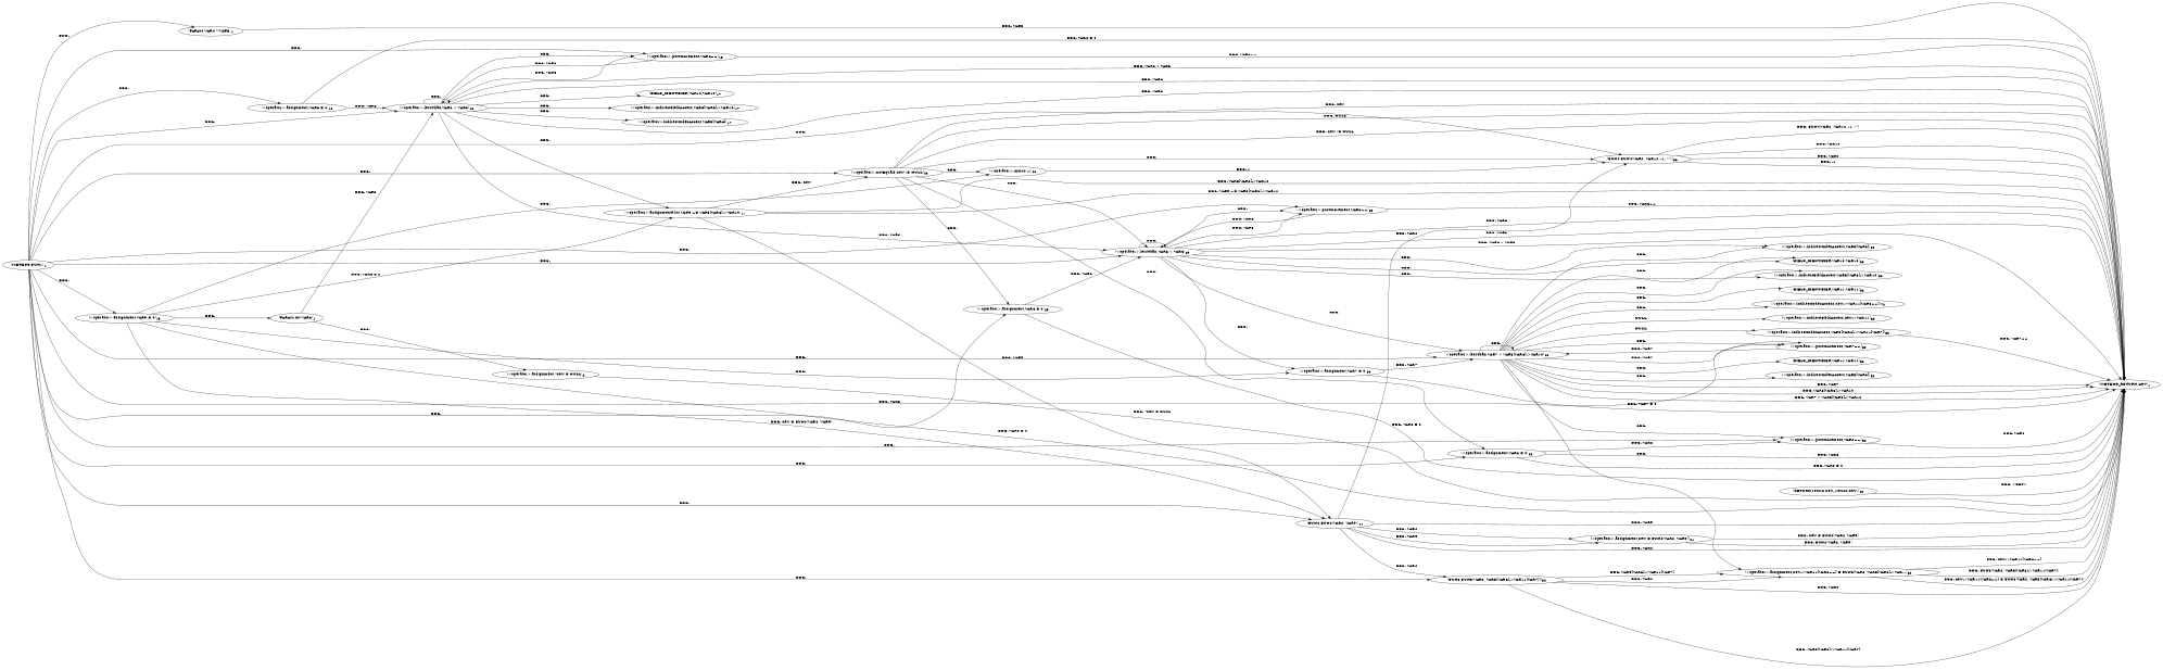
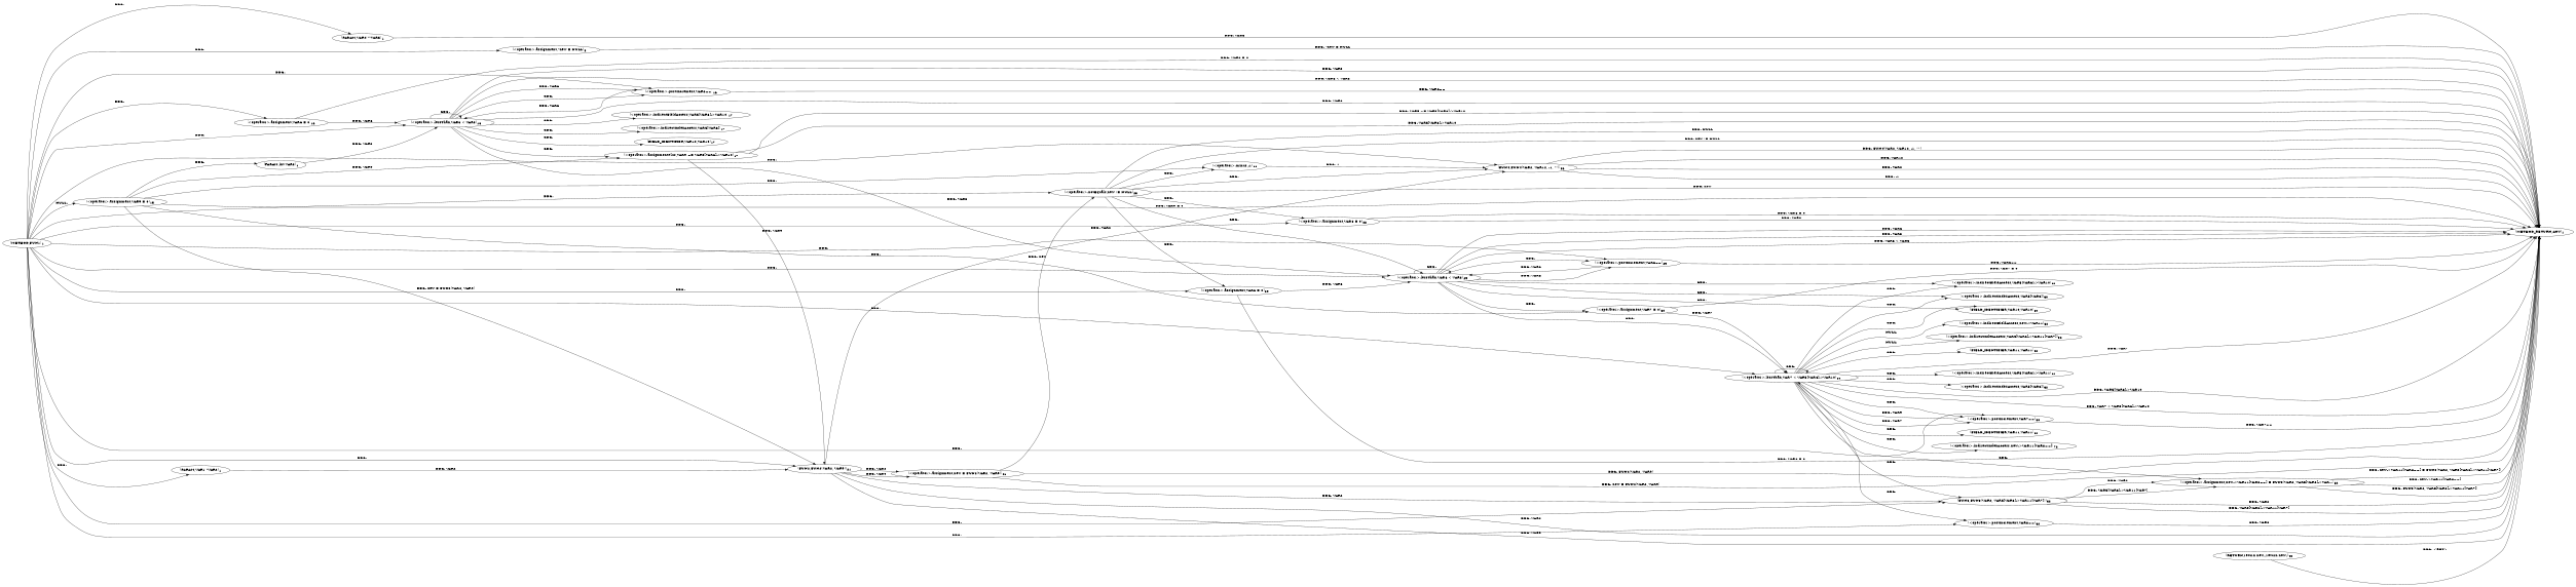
  digraph {
    rankdir=LR
    n1 [label=<(METHOD,FUN1)<SUB>1</SUB>>]
+   n2 [label=<(PARAM,VAR1 *VAR2)<SUB>1</SUB>>]
    n3 [label=<(PARAM,VAR4 **VAR5)<SUB>1</SUB>>]
    n4 [label=<(&lt;operator&gt;.assignment,*new = NULL)<SUB>8</SUB>>]
    n5 [label=<(&lt;operator&gt;.assignment,VAR9 = 0)<SUB>15</SUB>>]
    n6 [label=<(&lt;operator&gt;.lessThan,VAR6 &lt; VAR3)<SUB>16</SUB>>]
    n7 [label=<(&lt;operator&gt;.postIncrement,VAR6++)<SUB>16</SUB>>]
    n8 [label=<(&lt;operator&gt;.notEquals,new != NULL)<SUB>23</SUB>>]
    n9 [label=<(&lt;operator&gt;.assignment,VAR6 = 0)<SUB>16</SUB>>]
    n10 [label=<(FUN2,FUN2(VAR2, VAR9))<SUB>21</SUB>>]
    n11 [label=<(&lt;operator&gt;.assignment,VAR8 = 0)<SUB>28</SUB>>]
    n12 [label=<(&lt;operator&gt;.lessThan,VAR6 &lt; VAR3)<SUB>29</SUB>>]
    n13 [label=<(&lt;operator&gt;.postIncrement,VAR6++)<SUB>29</SUB>>]
    n14 [label=<(FUN4,FUN4(VAR2, VAR12, -1, &quot;&quot;))<SUB>36</SUB>>]
    n15 [label=<(&lt;operator&gt;.assignment,VAR6 = 0)<SUB>29</SUB>>]
    n16 [label=<(&lt;operator&gt;.lessThan,VAR7 &lt; VAR5[VAR6]-&gt;VAR10)<SUB>30</SUB>>]
    n17 [label=<(&lt;operator&gt;.postIncrement,VAR7++)<SUB>30</SUB>>]
    n18 [label=<(FUN3,FUN3(VAR2, VAR5[VAR6]-&gt;VAR11[VAR7]))<SUB>32</SUB>>]
    n19 [label=<(&lt;operator&gt;.postIncrement,VAR8++)<SUB>32</SUB>>]
    n20 [label=<(PARAM,int VAR3)<SUB>1</SUB>>]
    n21 [label=<(METHOD_RETURN,ANY)<SUB>1</SUB>>]
    n22 [label=<(&lt;operator&gt;.assignmentPlus,VAR9 += VAR5[VAR6]-&gt;VAR10)<SUB>17</SUB>>]
    n23 [label=<(&lt;operator&gt;.assignment,VAR7 = 0)<SUB>30</SUB>>]
    n24 [label=<(&lt;operator&gt;.minus,-1)<SUB>36</SUB>>]
    n25 [label=<(&lt;operator&gt;.indirectFieldAccess,VAR5[VAR6]-&gt;VAR10)<SUB>17</SUB>>]
    n26 [label=<(&lt;operator&gt;.indirectIndexAccess,VAR5[VAR6])<SUB>17</SUB>>]
    n27 [label=<(FIELD_IDENTIFIER,VAR10,VAR10)<SUB>17</SUB>>]
    n28 [label=<(&lt;operator&gt;.assignment,new = FUN2(VAR2, VAR9))<SUB>21</SUB>>]
    n29 [label=<(&lt;operator&gt;.indirectFieldAccess,VAR5[VAR6]-&gt;VAR10)<SUB>30</SUB>>]
    n30 [label=<(&lt;operator&gt;.indirectIndexAccess,VAR5[VAR6])<SUB>30</SUB>>]
    n31 [label=<(FIELD_IDENTIFIER,VAR10,VAR10)<SUB>30</SUB>>]
    n32 [label=<(&lt;operator&gt;.assignment,new-&gt;VAR11[VAR8++] = FUN3(VAR2, VAR5[VAR6]-&gt;VAR...)<SUB>32</SUB>>]
    n33 [label=<(&lt;operator&gt;.indirectIndexAccess,new-&gt;VAR11[VAR8++])<SUB>72</SUB>>]
    n34 [label=<(&lt;operator&gt;.indirectFieldAccess,new-&gt;VAR11)<SUB>32</SUB>>]
    n35 [label=<(&lt;operator&gt;.indirectIndexAccess,VAR5[VAR6]-&gt;VAR11[VAR7])<SUB>32</SUB>>]
    n36 [label=<(FIELD_IDENTIFIER,VAR11,VAR11)<SUB>32</SUB>>]
+   n37 [label=<(&lt;operator&gt;.indirectFieldAccess,VAR5[VAR6]-&gt;VAR11)<SUB>32</SUB>>]
    n38 [label=<(&lt;operator&gt;.indirectIndexAccess,VAR5[VAR6])<SUB>32</SUB>>]
    n39 [label=<(FIELD_IDENTIFIER,VAR11,VAR11)<SUB>32</SUB>>]
    n40 [label=<(RETURN,return new;,return new;)<SUB>40</SUB>>]
-   n1 -> n3 [label="FUN: "]
-   n20 -> n4 [label="DDG: "]
-   n1 -> n5 [label="DDG: "]
+   n1 -> n2 [label="DDG: "]
+   n1 -> n3 [label="DDG: "]
+   n1 -> n4 [label="DDG: "]
+   n1 -> n5 [label="NULL: "]
    n1 -> n6 [label="DDG: "]
    n1 -> n7 [label="DDG: "]
    n1 -> n8 [label="DDG: "]
    n1 -> n9 [label="DDG: "]
    n1 -> n10 [label="DDG: "]
    n1 -> n11 [label="DDG: "]
    n1 -> n12 [label="DDG: "]
    n1 -> n13 [label="DDG: "]
    n1 -> n14 [label="DDG: "]
    n1 -> n15 [label="DDG: "]
    n1 -> n16 [label="DDG: "]
-   n1 -> n17 [label="DDG: VAR3"]
+   n1 -> n17 [label="DDG: "]
    n1 -> n18 [label="DDG: "]
    n1 -> n19 [label="DDG: "]
+   n2 -> n10 [label="DDG: VAR2"]
    n3 -> n21 [label="DDG: VAR5"]
    n4 -> n21 [label="DDG: *new = NULL"]
    n5 -> n10 [label="DDG: new = FUN2(VAR2, VAR9)"]
    n5 -> n20 [label="DDG: "]
    n5 -> n21 [label="DDG: VAR9 = 0"]
-   n5 -> n22 [label="DDG: VAR6 = 0"]
+   n5 -> n22 [label="DDG: VAR9"]
    n5 -> n23 [label="DDG: "]
    n5 -> n24 [label="DDG: "]
    n6 -> n6 [label="CDG: "]
    n6 -> n7 [label="DDG: VAR6"]
    n6 -> n7 [label="CDG: "]
    n6 -> n12 [label="DDG: VAR3"]
    n6 -> n21 [label="DDG: VAR6"]
    n6 -> n21 [label="DDG: VAR3"]
    n6 -> n21 [label="DDG: VAR6 &lt; VAR3"]
    n6 -> n22 [label="CDG: "]
    n6 -> n25 [label="CDG: "]
    n6 -> n26 [label="CDG: "]
    n6 -> n27 [label="CDG: "]
    n7 -> n6 [label="DDG: VAR6"]
    n7 -> n21 [label="DDG: VAR6++"]
    n8 -> n11 [label="CDG: "]
    n8 -> n12 [label="CDG: "]
    n8 -> n14 [label="CDG: "]
    n8 -> n15 [label="CDG: "]
    n8 -> n21 [label="DDG: new"]
    n8 -> n21 [label="DDG: NULL"]
    n8 -> n21 [label="DDG: new != NULL"]
    n8 -> n24 [label="CDG: "]
    n9 -> n6 [label="DDG: VAR6"]
    n9 -> n21 [label="DDG: VAR6 = 0"]
    n10 -> n14 [label="DDG: VAR2"]
    n10 -> n18 [label="DDG: VAR2"]
    n10 -> n21 [label="DDG: VAR2"]
    n10 -> n21 [label="DDG: VAR9"]
    n10 -> n28 [label="DDG: VAR2"]
    n10 -> n28 [label="DDG: VAR9"]
-   n11 -> n19 [label="DDG: VAR8"]
    n11 -> n21 [label="DDG: VAR8"]
    n11 -> n21 [label="DDG: VAR8 = 0"]
    n12 -> n12 [label="CDG: "]
    n12 -> n13 [label="DDG: VAR6"]
    n12 -> n13 [label="CDG: "]
    n12 -> n16 [label="CDG: "]
    n12 -> n21 [label="DDG: VAR6"]
    n12 -> n21 [label="DDG: VAR3"]
    n12 -> n21 [label="DDG: VAR6 &lt; VAR3"]
    n12 -> n23 [label="CDG: "]
    n12 -> n29 [label="CDG: "]
    n12 -> n30 [label="CDG: "]
    n12 -> n31 [label="CDG: "]
    n13 -> n12 [label="DDG: VAR6"]
    n13 -> n21 [label="DDG: VAR6++"]
    n14 -> n21 [label="DDG: VAR2"]
    n14 -> n21 [label="DDG: -1"]
    n14 -> n21 [label="DDG: FUN4(VAR2, VAR12, -1, &quot;&quot;)"]
    n14 -> n21 [label="DDG: VAR12"]
    n15 -> n12 [label="DDG: VAR6"]
    n15 -> n21 [label="DDG: VAR6 = 0"]
    n16 -> n16 [label="CDG: "]
    n16 -> n17 [label="DDG: VAR7"]
    n16 -> n17 [label="CDG: "]
+   n16 -> n18 [label="CDG: "]
    n16 -> n19 [label="CDG: "]
    n16 -> n21 [label="DDG: VAR7"]
    n16 -> n21 [label="DDG: VAR5[VAR6]-&gt;VAR10"]
    n16 -> n21 [label="DDG: VAR7 &lt; VAR5[VAR6]-&gt;VAR10"]
    n16 -> n29 [label="CDG: "]
    n16 -> n30 [label="CDG: "]
    n16 -> n31 [label="CDG: "]
    n16 -> n32 [label="CDG: "]
    n16 -> n33 [label="CDG: "]
    n16 -> n34 [label="NULL: "]
    n16 -> n35 [label="NULL: "]
    n16 -> n36 [label="CDG: "]
+   n16 -> n37 [label="CDG: "]
    n16 -> n38 [label="CDG: "]
    n16 -> n39 [label="CDG: "]
-   n17 -> n16 [label="DDG: VAR7"]
-   n35 -> n21 [label="DDG: VAR7++"]
+   n17 -> n16 [label="DDG: VAR9"]
+   n17 -> n21 [label="DDG: VAR7++"]
    n18 -> n21 [label="DDG: VAR2"]
    n18 -> n21 [label="DDG: VAR5[VAR6]-&gt;VAR11[VAR7]"]
    n18 -> n32 [label="DDG: VAR2"]
    n18 -> n32 [label="DDG: VAR5[VAR6]-&gt;VAR11[VAR7]"]
    n19 -> n21 [label="CDG: VAR8"]
    n20 -> n6 [label="DDG: VAR3"]
    n22 -> n10 [label="DDG: VAR9"]
    n22 -> n21 [label="DDG: VAR5[VAR6]-&gt;VAR10"]
    n22 -> n21 [label="DDG: VAR9 += VAR5[VAR6]-&gt;VAR10"]
    n23 -> n16 [label="DDG: VAR7"]
    n23 -> n21 [label="DDG: VAR7 = 0"]
    n24 -> n14 [label="DDG: 1"]
-   n22 -> n8 [label="DDG: new"]
+   n28 -> n8 [label="DDG: new"]
    n28 -> n21 [label="DDG: FUN2(VAR2, VAR9)"]
    n28 -> n21 [label="DDG: new = FUN2(VAR2, VAR9)"]
    n32 -> n21 [label="DDG: new-&gt;VAR11[VAR8++]"]
    n32 -> n21 [label="DDG: FUN3(VAR2, VAR5[VAR6]-&gt;VAR11[VAR7])"]
    n32 -> n21 [label="DDG: new-&gt;VAR11[VAR8++] = FUN3(VAR2, VAR5[VAR6]-&gt;VAR11[VAR7])"]
    n40 -> n21 [label="DDG: &lt;RET&gt;"]
  }
